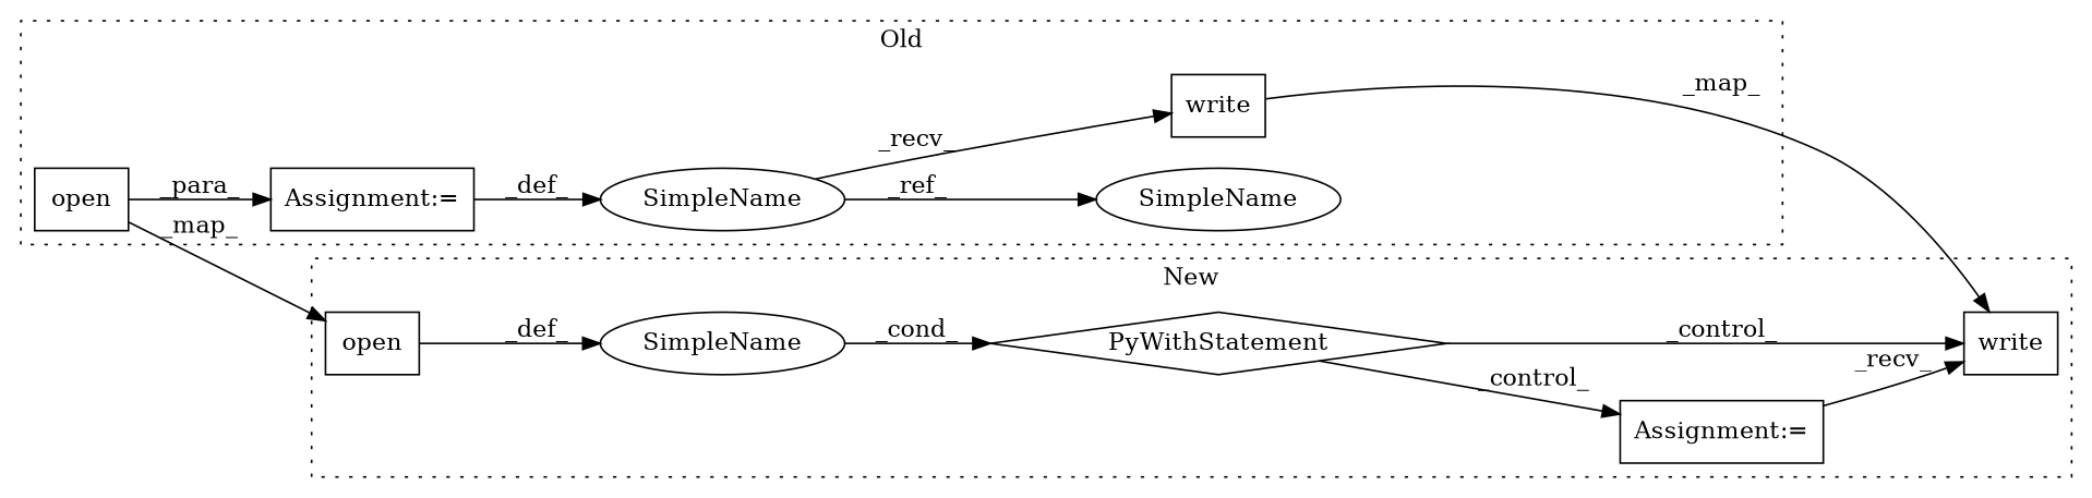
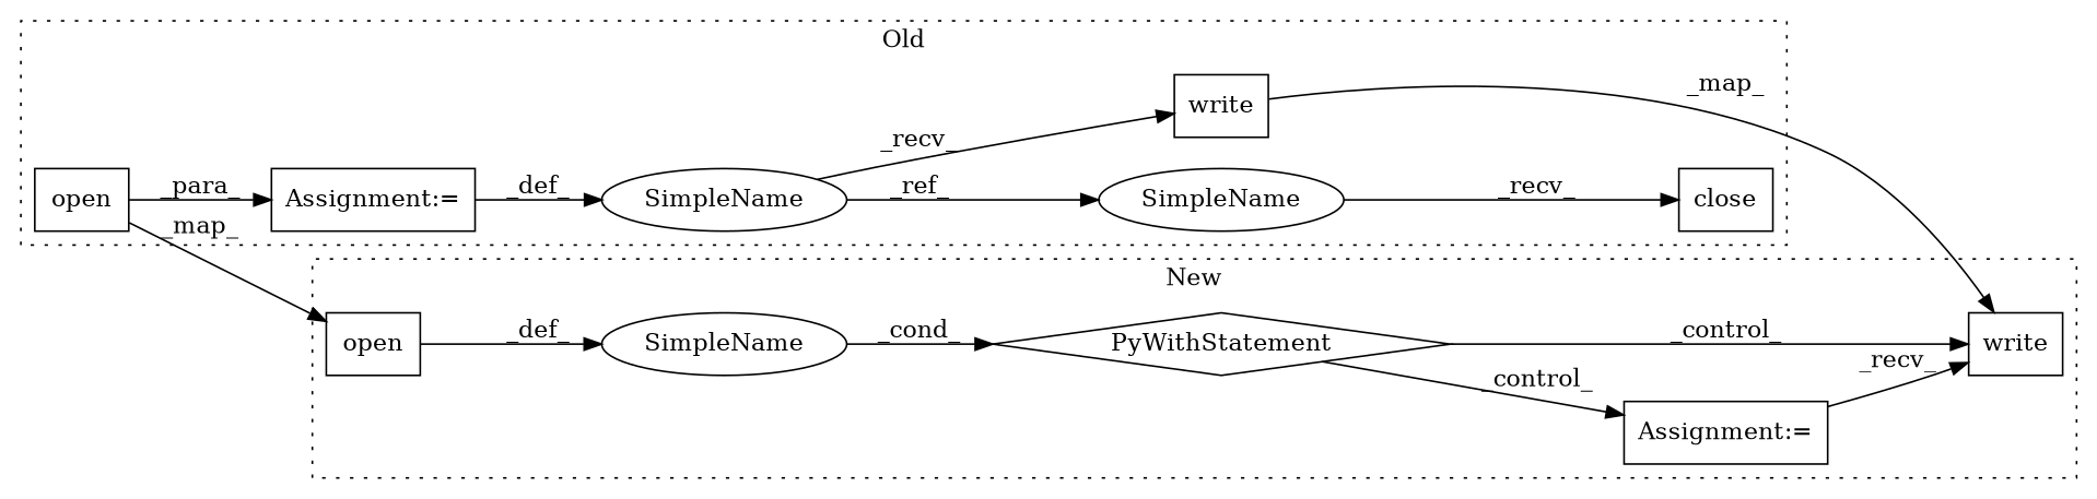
  digraph {
    rankdir=LR
    node [a=32 l=4 shape=box]
+   n1 [l=7 label=close s=503]
    n2 [a=7 l=1 label="Assignment:=" s=451]
    n3 [l="5,1" label=open s="452,469"]
    n4 [l="6,1" label=write s="481,491"]
    n5 [a=42 label=SimpleName s=447 shape=ellipse]
    n6 [a=42 label=SimpleName s=498 shape=ellipse]
    n7 [a=104 l="10,2" label=PyWithStatement s="447,475" shape=diamond]
    n8 [a=7 label="Assignment:=" s=490]
    n9 [a=42 label=SimpleName shape=ellipse l=""]
    n10 [l="5,1" label=open s="457,474"]
    n11 [l="6,1" label=write s="507,517"]
    subgraph cluster_1 {
      label=Old
      style=dotted
+     n1
      n2
      n3
      n4
      n5
      n6
    }
    subgraph cluster_2 {
      label=New
      style=dotted
      n7
      n8
      n9
      n10
      n11
    }
    n2 -> n5 [label=_def_]
    n3 -> n2 [label=_para_]
    n3 -> n10 [label=_map_]
    n4 -> n11 [label=_map_]
    n5 -> n4 [label=_recv_]
    n5 -> n6 [label=_ref_]
+   n6 -> n1 [label=_recv_]
    n7 -> n8 [label=_control_]
    n7 -> n11 [label=_control_]
    n8 -> n11 [label=_recv_]
    n9 -> n7 [label=_cond_]
    n10 -> n9 [label=_def_]
  }
